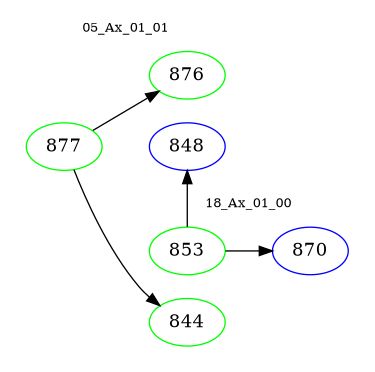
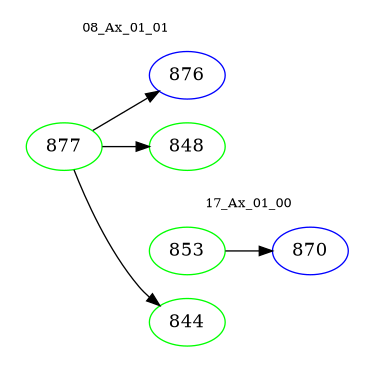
  digraph {
    rankdir=LR
    node [color=green]
    edge [color=black]
    n1 [label=853]
    n2 [label=844]
    n3 [color=blue label=870]
    n4 [label=877]
-   n5 [color=blue label=848]
-   n6 [label=876]
+   n5 [label=848]
+   n6 [color=blue label=876]
    subgraph cluster_1 {
      color=white
      fontsize=10
-     label="18_Ax_01_00"
+     label="17_Ax_01_00"
      n1
      n2
      n3
    }
    subgraph cluster_2 {
      color=white
      fontsize=10
-     label="05_Ax_01_01"
+     label="08_Ax_01_01"
      n4
      n5
      n6
    }
    n1 -> n3
    n4 -> n2
-   n1 -> n5
+   n4 -> n5
    n4 -> n6
  }
